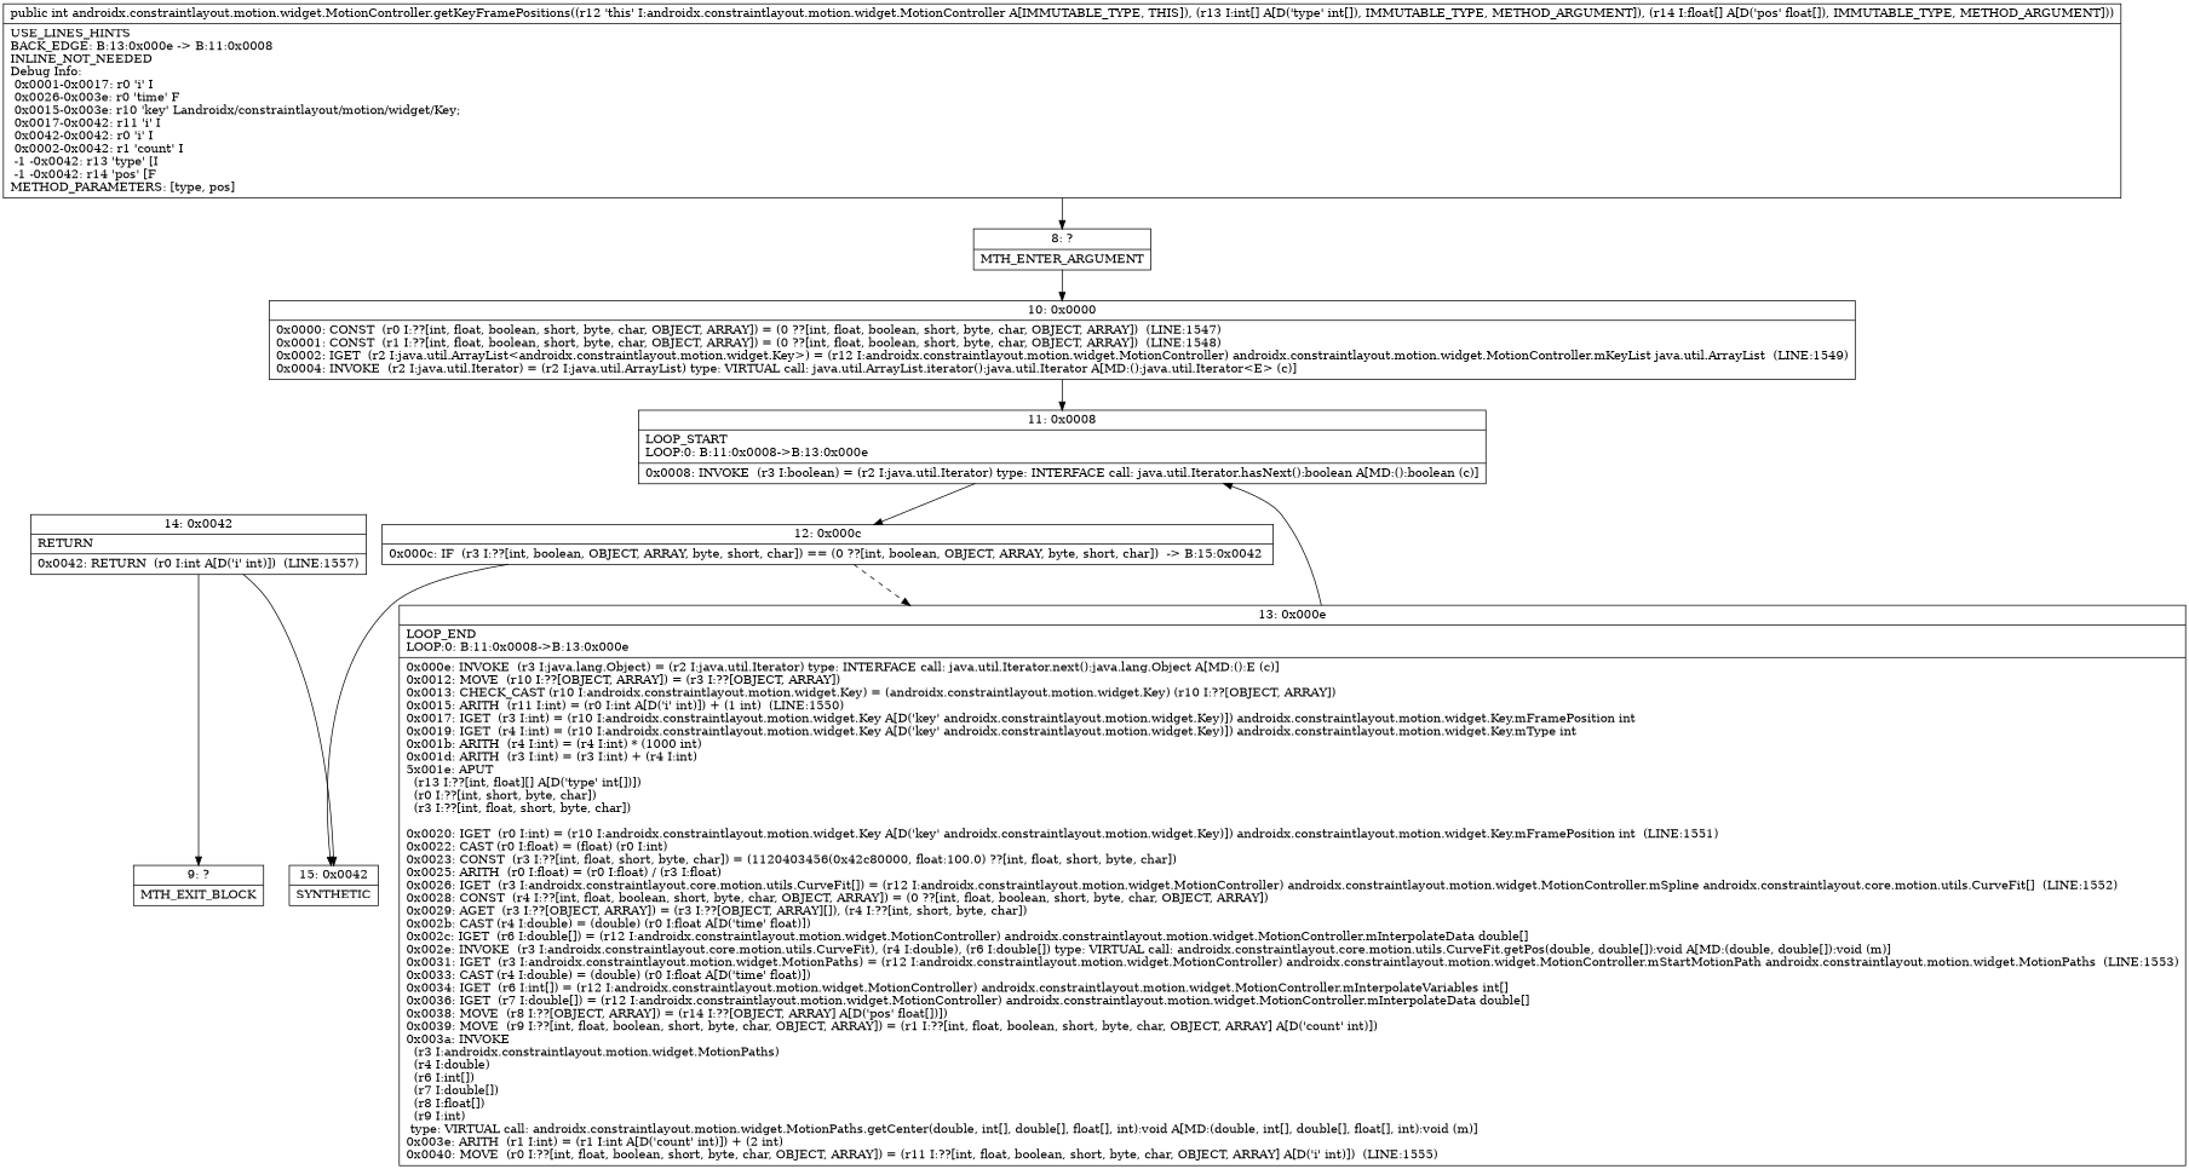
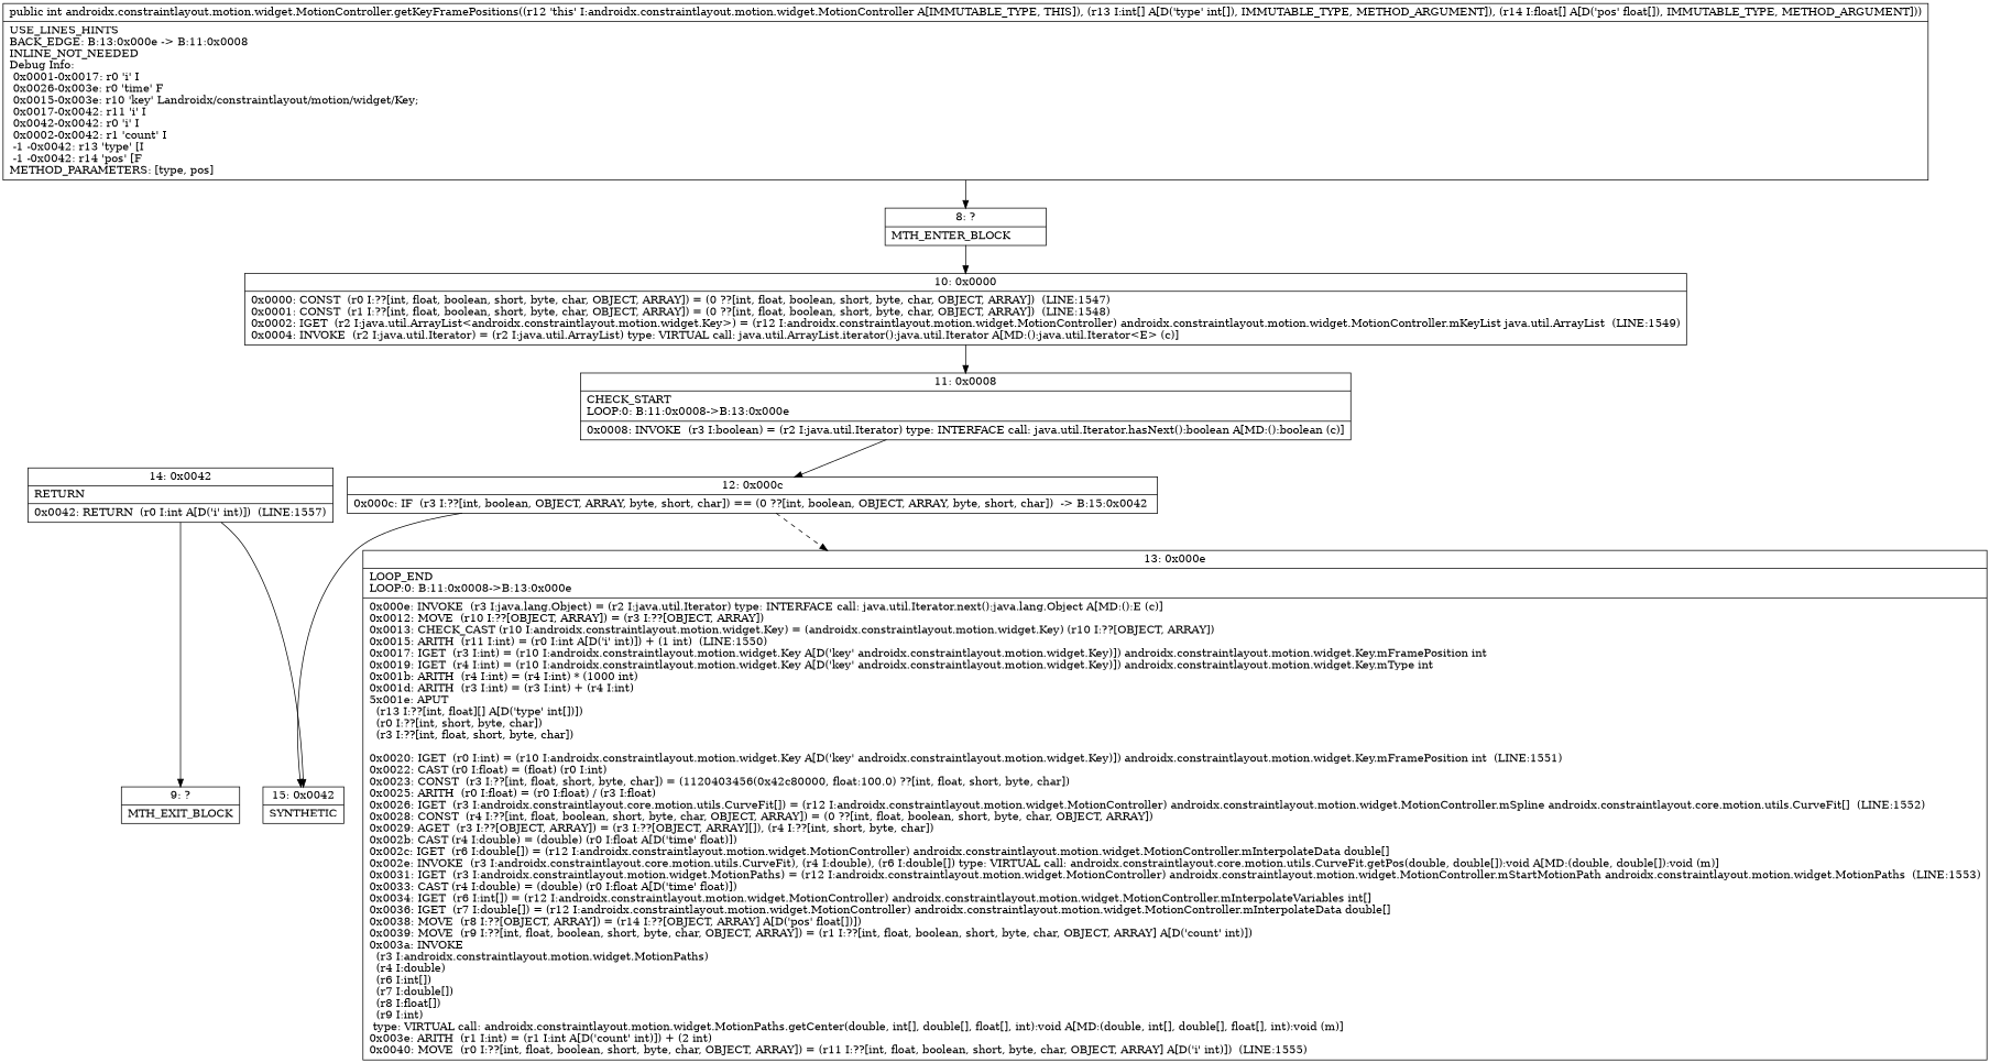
  digraph {
    node [shape=record]
-   n1 [label="{8\:\ ?|MTH_ENTER_ARGUMENT\l}"]
+   n1 [label="{8\:\ ?|MTH_ENTER_BLOCK\l}"]
    n2 [label="{10\:\ 0x0000|0x0000: CONST  (r0 I:??[int, float, boolean, short, byte, char, OBJECT, ARRAY]) = (0 ??[int, float, boolean, short, byte, char, OBJECT, ARRAY])  (LINE:1547)\l0x0001: CONST  (r1 I:??[int, float, boolean, short, byte, char, OBJECT, ARRAY]) = (0 ??[int, float, boolean, short, byte, char, OBJECT, ARRAY])  (LINE:1548)\l0x0002: IGET  (r2 I:java.util.ArrayList\<androidx.constraintlayout.motion.widget.Key\>) = (r12 I:androidx.constraintlayout.motion.widget.MotionController) androidx.constraintlayout.motion.widget.MotionController.mKeyList java.util.ArrayList  (LINE:1549)\l0x0004: INVOKE  (r2 I:java.util.Iterator) = (r2 I:java.util.ArrayList) type: VIRTUAL call: java.util.ArrayList.iterator():java.util.Iterator A[MD:():java.util.Iterator\<E\> (c)]\l}"]
-   n3 [label="{11\:\ 0x0008|LOOP_START\lLOOP:0: B:11:0x0008\-\>B:13:0x000e\l|0x0008: INVOKE  (r3 I:boolean) = (r2 I:java.util.Iterator) type: INTERFACE call: java.util.Iterator.hasNext():boolean A[MD:():boolean (c)]\l}"]
+   n3 [label="{11\:\ 0x0008|CHECK_START\lLOOP:0: B:11:0x0008\-\>B:13:0x000e\l|0x0008: INVOKE  (r3 I:boolean) = (r2 I:java.util.Iterator) type: INTERFACE call: java.util.Iterator.hasNext():boolean A[MD:():boolean (c)]\l}"]
    n4 [label="{12\:\ 0x000c|0x000c: IF  (r3 I:??[int, boolean, OBJECT, ARRAY, byte, short, char]) == (0 ??[int, boolean, OBJECT, ARRAY, byte, short, char])  \-\> B:15:0x0042 \l}"]
    n5 [label="{13\:\ 0x000e|LOOP_END\lLOOP:0: B:11:0x0008\-\>B:13:0x000e\l|0x000e: INVOKE  (r3 I:java.lang.Object) = (r2 I:java.util.Iterator) type: INTERFACE call: java.util.Iterator.next():java.lang.Object A[MD:():E (c)]\l0x0012: MOVE  (r10 I:??[OBJECT, ARRAY]) = (r3 I:??[OBJECT, ARRAY]) \l0x0013: CHECK_CAST (r10 I:androidx.constraintlayout.motion.widget.Key) = (androidx.constraintlayout.motion.widget.Key) (r10 I:??[OBJECT, ARRAY]) \l0x0015: ARITH  (r11 I:int) = (r0 I:int A[D('i' int)]) + (1 int)  (LINE:1550)\l0x0017: IGET  (r3 I:int) = (r10 I:androidx.constraintlayout.motion.widget.Key A[D('key' androidx.constraintlayout.motion.widget.Key)]) androidx.constraintlayout.motion.widget.Key.mFramePosition int \l0x0019: IGET  (r4 I:int) = (r10 I:androidx.constraintlayout.motion.widget.Key A[D('key' androidx.constraintlayout.motion.widget.Key)]) androidx.constraintlayout.motion.widget.Key.mType int \l0x001b: ARITH  (r4 I:int) = (r4 I:int) * (1000 int) \l0x001d: ARITH  (r3 I:int) = (r3 I:int) + (r4 I:int) \l5x001e: APUT  \l  (r13 I:??[int, float][] A[D('type' int[])])\l  (r0 I:??[int, short, byte, char])\l  (r3 I:??[int, float, short, byte, char])\l \l0x0020: IGET  (r0 I:int) = (r10 I:androidx.constraintlayout.motion.widget.Key A[D('key' androidx.constraintlayout.motion.widget.Key)]) androidx.constraintlayout.motion.widget.Key.mFramePosition int  (LINE:1551)\l0x0022: CAST (r0 I:float) = (float) (r0 I:int) \l0x0023: CONST  (r3 I:??[int, float, short, byte, char]) = (1120403456(0x42c80000, float:100.0) ??[int, float, short, byte, char]) \l0x0025: ARITH  (r0 I:float) = (r0 I:float) \/ (r3 I:float) \l0x0026: IGET  (r3 I:androidx.constraintlayout.core.motion.utils.CurveFit[]) = (r12 I:androidx.constraintlayout.motion.widget.MotionController) androidx.constraintlayout.motion.widget.MotionController.mSpline androidx.constraintlayout.core.motion.utils.CurveFit[]  (LINE:1552)\l0x0028: CONST  (r4 I:??[int, float, boolean, short, byte, char, OBJECT, ARRAY]) = (0 ??[int, float, boolean, short, byte, char, OBJECT, ARRAY]) \l0x0029: AGET  (r3 I:??[OBJECT, ARRAY]) = (r3 I:??[OBJECT, ARRAY][]), (r4 I:??[int, short, byte, char]) \l0x002b: CAST (r4 I:double) = (double) (r0 I:float A[D('time' float)]) \l0x002c: IGET  (r6 I:double[]) = (r12 I:androidx.constraintlayout.motion.widget.MotionController) androidx.constraintlayout.motion.widget.MotionController.mInterpolateData double[] \l0x002e: INVOKE  (r3 I:androidx.constraintlayout.core.motion.utils.CurveFit), (r4 I:double), (r6 I:double[]) type: VIRTUAL call: androidx.constraintlayout.core.motion.utils.CurveFit.getPos(double, double[]):void A[MD:(double, double[]):void (m)]\l0x0031: IGET  (r3 I:androidx.constraintlayout.motion.widget.MotionPaths) = (r12 I:androidx.constraintlayout.motion.widget.MotionController) androidx.constraintlayout.motion.widget.MotionController.mStartMotionPath androidx.constraintlayout.motion.widget.MotionPaths  (LINE:1553)\l0x0033: CAST (r4 I:double) = (double) (r0 I:float A[D('time' float)]) \l0x0034: IGET  (r6 I:int[]) = (r12 I:androidx.constraintlayout.motion.widget.MotionController) androidx.constraintlayout.motion.widget.MotionController.mInterpolateVariables int[] \l0x0036: IGET  (r7 I:double[]) = (r12 I:androidx.constraintlayout.motion.widget.MotionController) androidx.constraintlayout.motion.widget.MotionController.mInterpolateData double[] \l0x0038: MOVE  (r8 I:??[OBJECT, ARRAY]) = (r14 I:??[OBJECT, ARRAY] A[D('pos' float[])]) \l0x0039: MOVE  (r9 I:??[int, float, boolean, short, byte, char, OBJECT, ARRAY]) = (r1 I:??[int, float, boolean, short, byte, char, OBJECT, ARRAY] A[D('count' int)]) \l0x003a: INVOKE  \l  (r3 I:androidx.constraintlayout.motion.widget.MotionPaths)\l  (r4 I:double)\l  (r6 I:int[])\l  (r7 I:double[])\l  (r8 I:float[])\l  (r9 I:int)\l type: VIRTUAL call: androidx.constraintlayout.motion.widget.MotionPaths.getCenter(double, int[], double[], float[], int):void A[MD:(double, int[], double[], float[], int):void (m)]\l0x003e: ARITH  (r1 I:int) = (r1 I:int A[D('count' int)]) + (2 int) \l0x0040: MOVE  (r0 I:??[int, float, boolean, short, byte, char, OBJECT, ARRAY]) = (r11 I:??[int, float, boolean, short, byte, char, OBJECT, ARRAY] A[D('i' int)])  (LINE:1555)\l}"]
    n6 [label="{15\:\ 0x0042|SYNTHETIC\l}"]
    n7 [label="{14\:\ 0x0042|RETURN\l|0x0042: RETURN  (r0 I:int A[D('i' int)])  (LINE:1557)\l}"]
    n8 [label="{9\:\ ?|MTH_EXIT_BLOCK\l}"]
    n9 [label="{public int androidx.constraintlayout.motion.widget.MotionController.getKeyFramePositions((r12 'this' I:androidx.constraintlayout.motion.widget.MotionController A[IMMUTABLE_TYPE, THIS]), (r13 I:int[] A[D('type' int[]), IMMUTABLE_TYPE, METHOD_ARGUMENT]), (r14 I:float[] A[D('pos' float[]), IMMUTABLE_TYPE, METHOD_ARGUMENT]))  | USE_LINES_HINTS\lBACK_EDGE: B:13:0x000e \-\> B:11:0x0008\lINLINE_NOT_NEEDED\lDebug Info:\l  0x0001\-0x0017: r0 'i' I\l  0x0026\-0x003e: r0 'time' F\l  0x0015\-0x003e: r10 'key' Landroidx\/constraintlayout\/motion\/widget\/Key;\l  0x0017\-0x0042: r11 'i' I\l  0x0042\-0x0042: r0 'i' I\l  0x0002\-0x0042: r1 'count' I\l  \-1 \-0x0042: r13 'type' [I\l  \-1 \-0x0042: r14 'pos' [F\lMETHOD_PARAMETERS: [type, pos]\l}"]
    n1 -> n2
    n2 -> n3
    n3 -> n4
    n4 -> n5 [style=dashed]
    n4 -> n6
-   n5 -> n3
    n7 -> n6
    n7 -> n8
    n9 -> n1
  }
